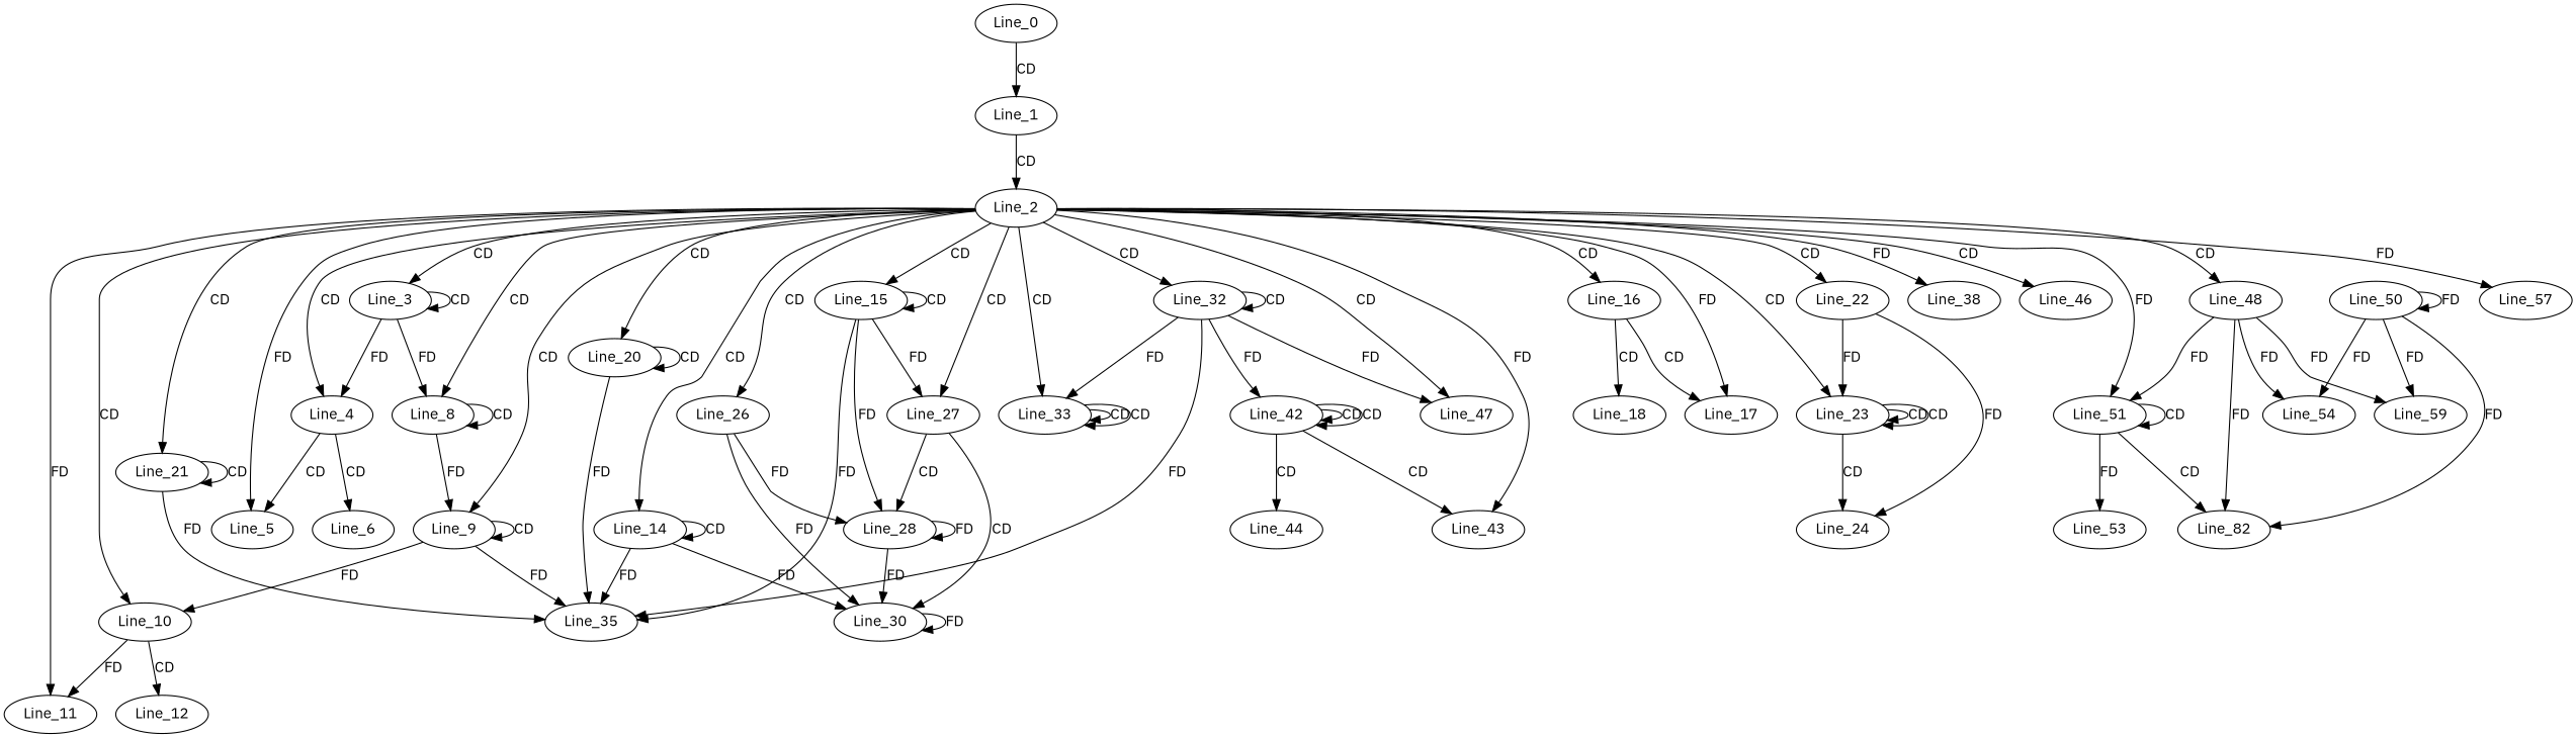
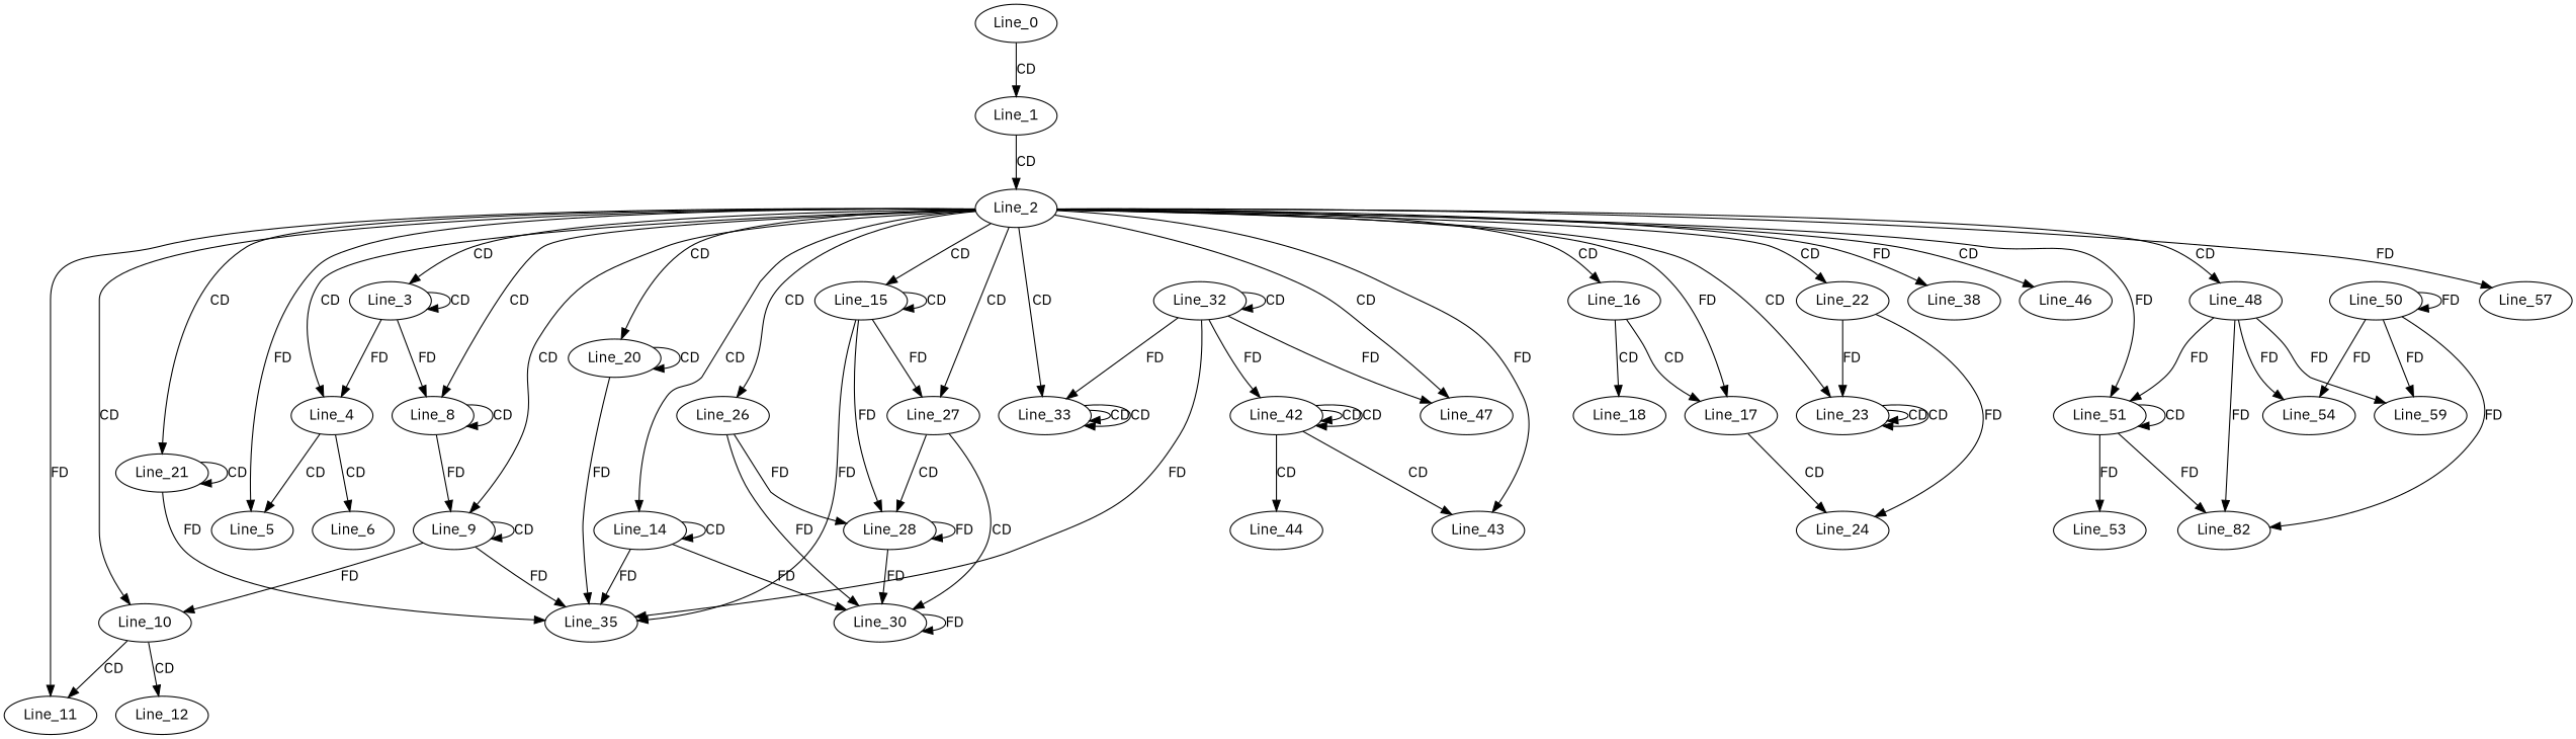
  digraph {
    fontname="IBM Plex Sans"
    node [fontname="IBM Plex Sans"]
    edge [fontname="IBM Plex Sans"]
    Line_0
    Line_1
    Line_2
    Line_3
    Line_4
    Line_5
    Line_8
    Line_9
    Line_10
    Line_11
    Line_14
    Line_15
    Line_16
    Line_17
    Line_20
    Line_21
    Line_22
    Line_23
    Line_26
    Line_27
    Line_32
    Line_33
    Line_38
    Line_43
    Line_46
    Line_47
    Line_48
    Line_51
    Line_57
    Line_6
    Line_35
    Line_12
    Line_30
    Line_28
    Line_18
    Line_24
    Line_42
    n38 [label=Line_82]
    Line_54
    Line_59
    Line_53
    Line_44
    Line_50
    Line_0 -> Line_1 [label=CD]
    Line_1 -> Line_2 [label=CD]
    Line_2 -> Line_3 [label=CD]
    Line_2 -> Line_4 [label=CD]
    Line_2 -> Line_5 [label=FD]
    Line_2 -> Line_8 [label=CD]
    Line_2 -> Line_9 [label=CD]
    Line_2 -> Line_10 [label=CD]
    Line_2 -> Line_11 [label=FD]
    Line_2 -> Line_14 [label=CD]
    Line_2 -> Line_15 [label=CD]
    Line_2 -> Line_16 [label=CD]
    Line_2 -> Line_17 [label=FD]
    Line_2 -> Line_20 [label=CD]
    Line_2 -> Line_21 [label=CD]
    Line_2 -> Line_22 [label=CD]
    Line_2 -> Line_23 [label=CD]
    Line_2 -> Line_26 [label=CD]
    Line_2 -> Line_27 [label=CD]
-   Line_2 -> Line_32 [label=CD]
    Line_2 -> Line_33 [label=CD]
    Line_2 -> Line_38 [label=FD]
    Line_2 -> Line_43 [label=FD]
    Line_2 -> Line_46 [label=CD]
    Line_2 -> Line_47 [label=CD]
    Line_2 -> Line_48 [label=CD]
    Line_2 -> Line_51 [label=FD]
    Line_2 -> Line_57 [label=FD]
    Line_3 -> Line_3 [label=CD]
    Line_3 -> Line_4 [label=FD]
    Line_3 -> Line_8 [label=FD]
    Line_4 -> Line_5 [label=CD]
    Line_4 -> Line_6 [label=CD]
    Line_8 -> Line_8 [label=CD]
    Line_8 -> Line_9 [label=FD]
    Line_9 -> Line_9 [label=CD]
    Line_9 -> Line_10 [label=FD]
    Line_9 -> Line_35 [label=FD]
-   Line_10 -> Line_11 [label=FD]
+   Line_10 -> Line_11 [label=CD]
    Line_10 -> Line_12 [label=CD]
    Line_14 -> Line_14 [label=CD]
    Line_14 -> Line_35 [label=FD]
    Line_14 -> Line_30 [label=FD]
    Line_15 -> Line_15 [label=CD]
    Line_15 -> Line_27 [label=FD]
    Line_15 -> Line_35 [label=FD]
    Line_15 -> Line_28 [label=FD]
    Line_16 -> Line_17 [label=CD]
    Line_16 -> Line_18 [label=CD]
    Line_20 -> Line_20 [label=CD]
    Line_20 -> Line_35 [label=FD]
    Line_21 -> Line_21 [label=CD]
    Line_21 -> Line_35 [label=FD]
    Line_22 -> Line_23 [label=FD]
    Line_22 -> Line_24 [label=FD]
    Line_23 -> Line_23 [label=CD]
    Line_23 -> Line_23 [label=CD]
-   Line_23 -> Line_24 [label=CD]
+   Line_17 -> Line_24 [label=CD]
    Line_26 -> Line_30 [label=FD]
    Line_26 -> Line_28 [label=FD]
    Line_27 -> Line_30 [label=CD]
    Line_27 -> Line_28 [label=CD]
    Line_32 -> Line_32 [label=CD]
    Line_32 -> Line_33 [label=FD]
    Line_32 -> Line_47 [label=FD]
    Line_32 -> Line_35 [label=FD]
    Line_32 -> Line_42 [label=FD]
    Line_33 -> Line_33 [label=CD]
    Line_33 -> Line_33 [label=CD]
    Line_48 -> Line_51 [label=FD]
    Line_48 -> n38 [label=FD]
    Line_48 -> Line_54 [label=FD]
    Line_48 -> Line_59 [label=FD]
    Line_51 -> Line_51 [label=CD]
-   Line_51 -> n38 [label=CD]
+   Line_51 -> n38 [label=FD]
    Line_51 -> Line_53 [label=FD]
    Line_30 -> Line_30 [label=FD]
    Line_28 -> Line_30 [label=FD]
    Line_28 -> Line_28 [label=FD]
    Line_42 -> Line_43 [label=CD]
    Line_42 -> Line_42 [label=CD]
    Line_42 -> Line_42 [label=CD]
    Line_42 -> Line_44 [label=CD]
    Line_50 -> n38 [label=FD]
    Line_50 -> Line_54 [label=FD]
    Line_50 -> Line_59 [label=FD]
    Line_50 -> Line_50 [label=FD]
  }
